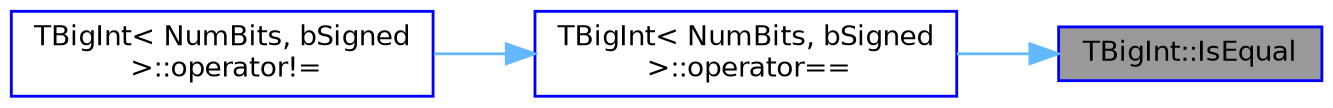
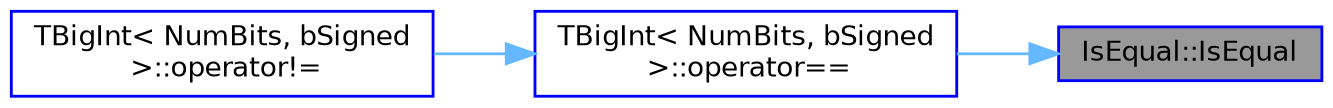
  digraph {
    fontname="DejaVu Sans"
    rankdir=RL
    node [color=blue fillcolor=white fontname="DejaVu Sans" fontsize=10 shape=box style=filled]
    edge [color=steelblue1 dir=back fontname="DejaVu Sans" fontsize=10 labelfontname=Helvetica labelfontsize=10 style=solid]
-   n1 [fillcolor=grey60 fontcolor=black height=0.2 label="TBigInt::IsEqual" width=0.4]
+   n1 [fillcolor=grey60 fontcolor=black height=0.2 label="IsEqual::IsEqual" width=0.4]
    n2 [height=0.2 label="TBigInt\< NumBits, bSigned\l \>::operator==" width=0.4]
    n3 [height=0.2 label="TBigInt\< NumBits, bSigned\l \>::operator!=" width=0.4]
    n1 -> n2
    n2 -> n3
  }
